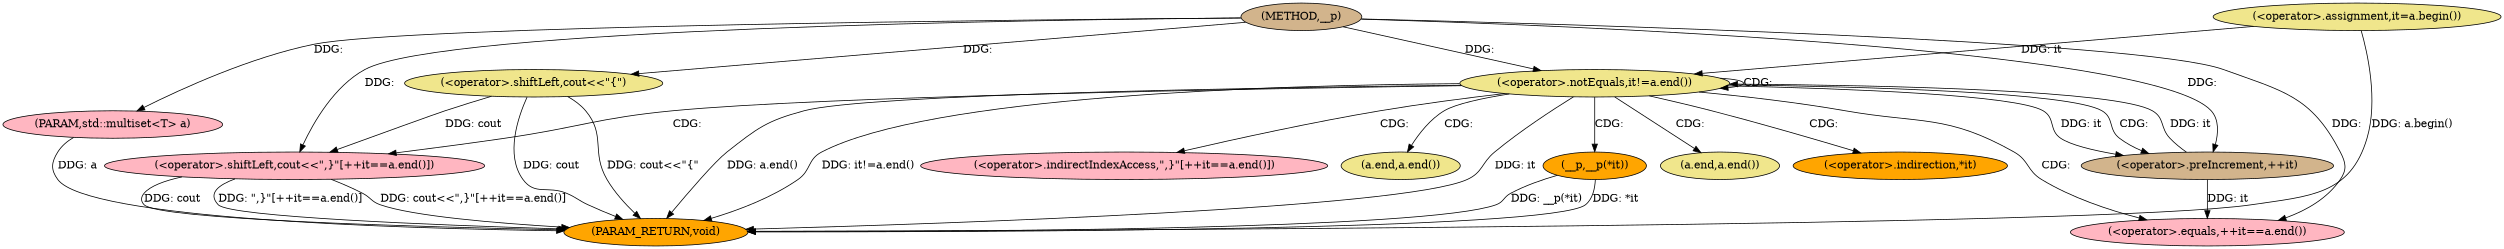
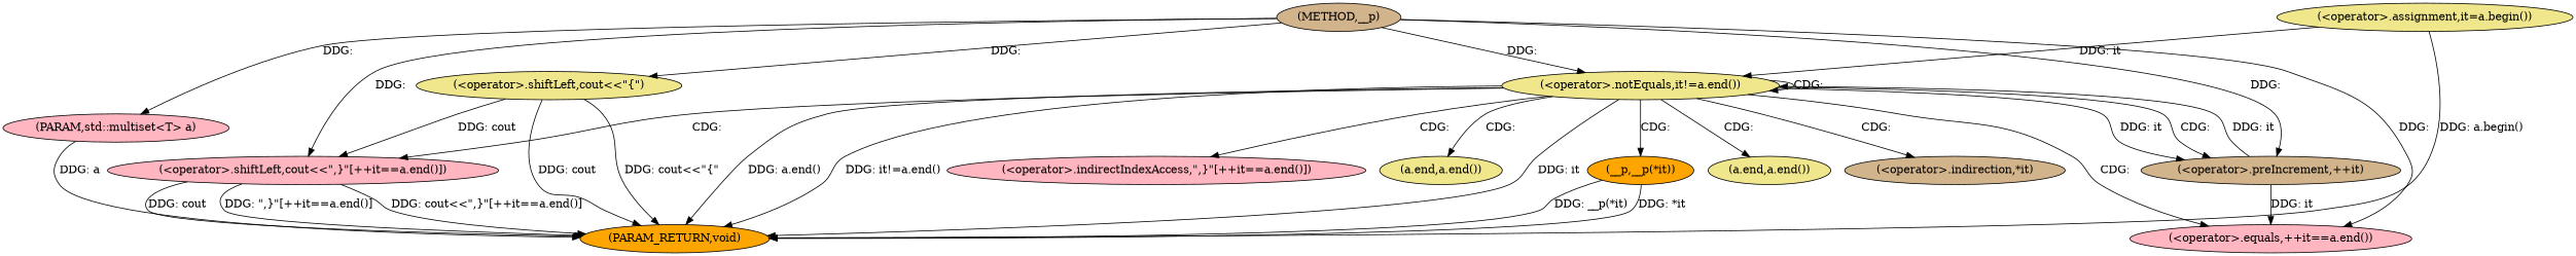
  digraph {
    node [fillcolor=khaki style=filled]
    n1 [fillcolor=tan label="(METHOD,__p)"]
    n2 [fillcolor=lightpink label="(PARAM,std::multiset<T> a)"]
    n3 [label="(<operator>.shiftLeft,cout<<\"{\")"]
    n4 [label="(<operator>.notEquals,it!=a.end())"]
    n5 [fillcolor=lightpink label="(<operator>.shiftLeft,cout<<\",}\"[++it==a.end()])"]
    n6 [fillcolor=lightpink label="(<operator>.equals,++it==a.end())"]
    n7 [fillcolor=tan label="(<operator>.preIncrement,++it)"]
    n8 [fillcolor=orange label="(PARAM_RETURN,void)"]
    n9 [label="(<operator>.assignment,it=a.begin())"]
    n10 [fillcolor=orange label="(__p,__p(*it))"]
    n11 [label="(a.end,a.end())"]
-   n12 [fillcolor=orange label="(<operator>.indirection,*it)"]
+   n12 [fillcolor=tan label="(<operator>.indirection,*it)"]
    n13 [fillcolor=lightpink label="(<operator>.indirectIndexAccess,\",}\"[++it==a.end()])"]
    n14 [label="(a.end,a.end())"]
    n1 -> n2 [label="DDG: "]
    n1 -> n3 [label="DDG: "]
    n1 -> n4 [label="DDG: "]
    n1 -> n5 [label="DDG: "]
    n1 -> n6 [label="DDG: "]
    n1 -> n7 [label="DDG: "]
    n2 -> n8 [label="DDG: a"]
    n3 -> n5 [label="DDG: cout"]
    n3 -> n8 [label="DDG: cout"]
    n3 -> n8 [label="DDG: cout<<\"{\""]
    n4 -> n4 [label="CDG: "]
    n4 -> n5 [label="CDG: "]
    n4 -> n6 [label="CDG: "]
    n4 -> n7 [label="DDG: it"]
    n4 -> n7 [label="CDG: "]
    n4 -> n8 [label="DDG: it"]
    n4 -> n8 [label="DDG: a.end()"]
    n4 -> n8 [label="DDG: it!=a.end()"]
    n4 -> n10 [label="CDG: "]
    n4 -> n11 [label="CDG: "]
    n4 -> n12 [label="CDG: "]
    n4 -> n13 [label="CDG: "]
    n4 -> n14 [label="CDG: "]
    n5 -> n8 [label="DDG: cout"]
    n5 -> n8 [label="DDG: \",}\"[++it==a.end()]"]
    n5 -> n8 [label="DDG: cout<<\",}\"[++it==a.end()]"]
    n7 -> n4 [label="DDG: it"]
    n7 -> n6 [label="DDG: it"]
    n9 -> n4 [label="DDG: it"]
    n9 -> n8 [label="DDG: a.begin()"]
    n10 -> n8 [label="DDG: *it"]
    n10 -> n8 [label="DDG: __p(*it)"]
  }
